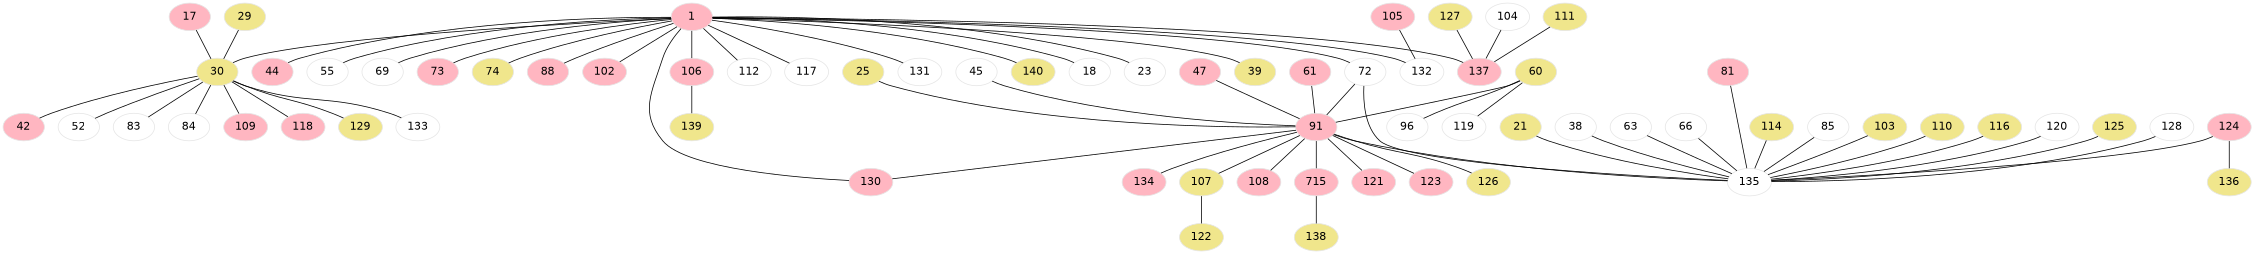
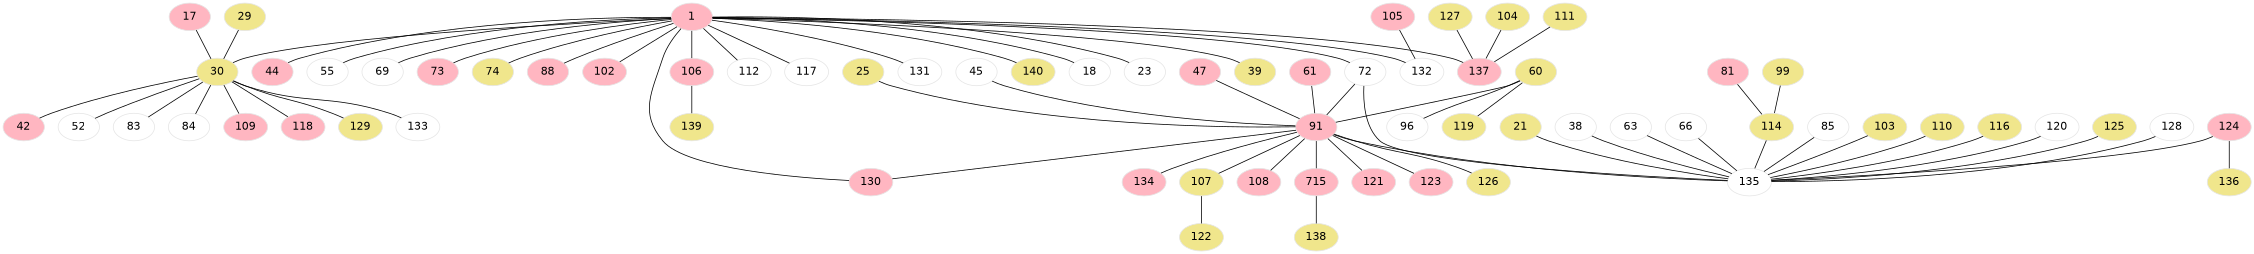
  graph {
    fontname="DejaVu Sans"
    node [color=gray90 fillcolor=khaki fontname="DejaVu Sans" style=filled]
    edge [fontname="DejaVu Sans"]
    1 [fillcolor=lightpink]
    18 [fillcolor=white]
    23 [fillcolor=white]
    30 [super="+10"]
    39
    44 [fillcolor=lightpink]
    55 [fillcolor=white]
    69 [fillcolor=white super="+43"]
    72 [fillcolor=white]
    73 [fillcolor=lightpink super="+2"]
    74
    88 [fillcolor=lightpink]
    102 [fillcolor=lightpink]
    106 [fillcolor=lightpink super="+82+101"]
    112 [fillcolor=white super="+98"]
    117 [fillcolor=white]
    130 [fillcolor=lightpink super="+35+53+93+113"]
    131 [fillcolor=white]
    132 [fillcolor=white super="+100"]
    137 [fillcolor=lightpink super="+3+4+13+77+86+97"]
    140
    42 [fillcolor=lightpink]
    52 [fillcolor=white]
    83 [fillcolor=white]
    84 [fillcolor=white]
    109 [fillcolor=lightpink]
    118 [fillcolor=lightpink super="+27+71"]
    129 [super="+62"]
    133 [fillcolor=white super="+94"]
    135 [fillcolor=white super="+5"]
    91 [fillcolor=lightpink super="+6+50+64"]
    139
    17 [fillcolor=lightpink]
    21
    107
    108 [fillcolor=lightpink super="+79"]
    n37 [fillcolor=lightpink label=715]
    121 [fillcolor=lightpink]
    123 [fillcolor=lightpink super="+92"]
    126
    134 [fillcolor=lightpink super="+22+31+51+75+87"]
    25
    29
    38 [fillcolor=white]
    45 [fillcolor=white]
    47 [fillcolor=lightpink]
    60 [super="+33"]
    96 [fillcolor=white super="+65"]
-   119 [fillcolor=white]
+   119
    61 [fillcolor=lightpink]
    63 [fillcolor=white]
    66 [fillcolor=white super="+11"]
    81 [fillcolor=lightpink]
    85 [fillcolor=white]
    122
    138
    114 [super="+58"]
+   99
    103
-   104 [fillcolor=white]
+   104
    105 [fillcolor=lightpink]
    110 [super="+95"]
    111
    116
    120 [fillcolor=white super="+41+54"]
    124 [fillcolor=lightpink]
    136
    125 [super="+28+37"]
    127
    128 [fillcolor=white]
    1 -- 18
    1 -- 23
    1 -- 30 [weight=2]
    1 -- 39
    1 -- 44
    1 -- 55
    1 -- 69
    1 -- 72
    1 -- 73
    1 -- 74
    1 -- 88
    1 -- 102
    1 -- 106
    1 -- 112
    1 -- 117
    1 -- 130
    1 -- 131
    1 -- 132
    1 -- 137
    1 -- 140
    30 -- 42
    30 -- 52
    30 -- 83
    30 -- 84
    30 -- 109
    30 -- 118
    30 -- 129
    30 -- 133
    72 -- 135 [weight=2]
    72 -- 91
    106 -- 139
    91 -- 130
    91 -- 135 [weight=2]
    91 -- 107
    91 -- 108
    91 -- n37
    91 -- 121
    91 -- 123
    91 -- 126
    91 -- 134
    17 -- 30
    21 -- 135
    107 -- 122
    n37 -- 138
    25 -- 91
    29 -- 30
    38 -- 135
    45 -- 91
    47 -- 91
    60 -- 91 [weight=2]
    60 -- 96
    60 -- 119
    61 -- 91
    63 -- 135
    66 -- 135
-   81 -- 135
+   81 -- 114
    85 -- 135
    114 -- 135
+   99 -- 114
    103 -- 135
    104 -- 137
    105 -- 132
    110 -- 135
    111 -- 137
    116 -- 135
    120 -- 135
    124 -- 135
    124 -- 136
    125 -- 135
    127 -- 137
    128 -- 135
  }
